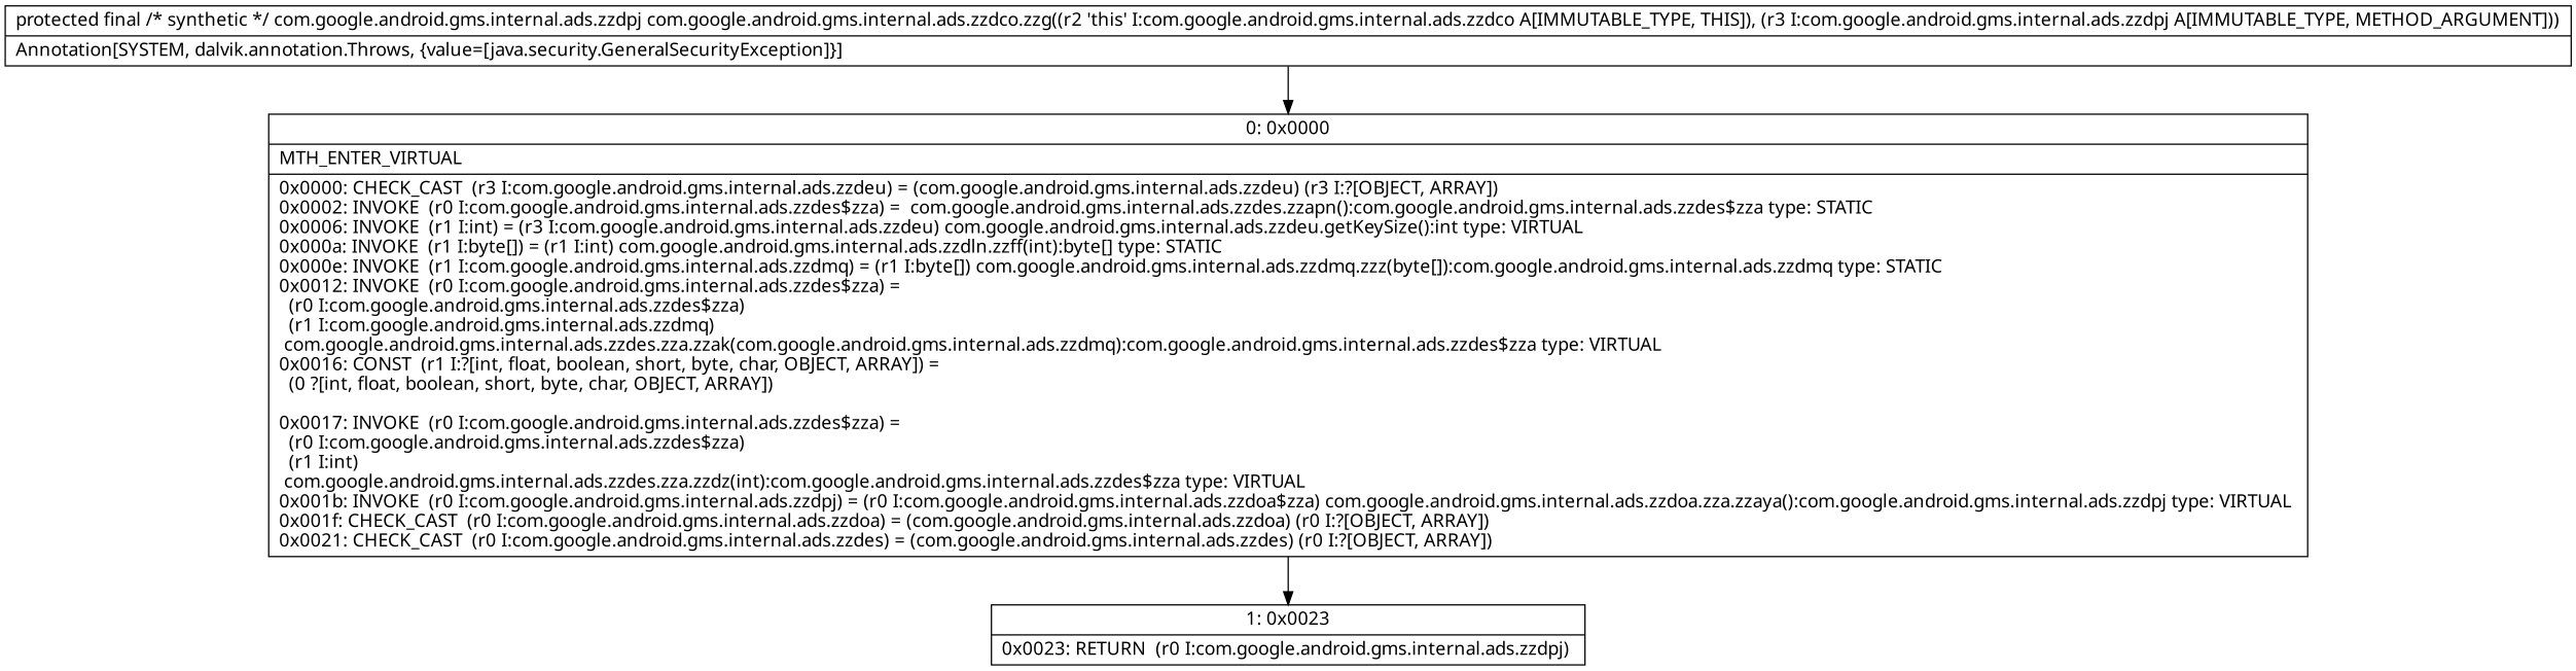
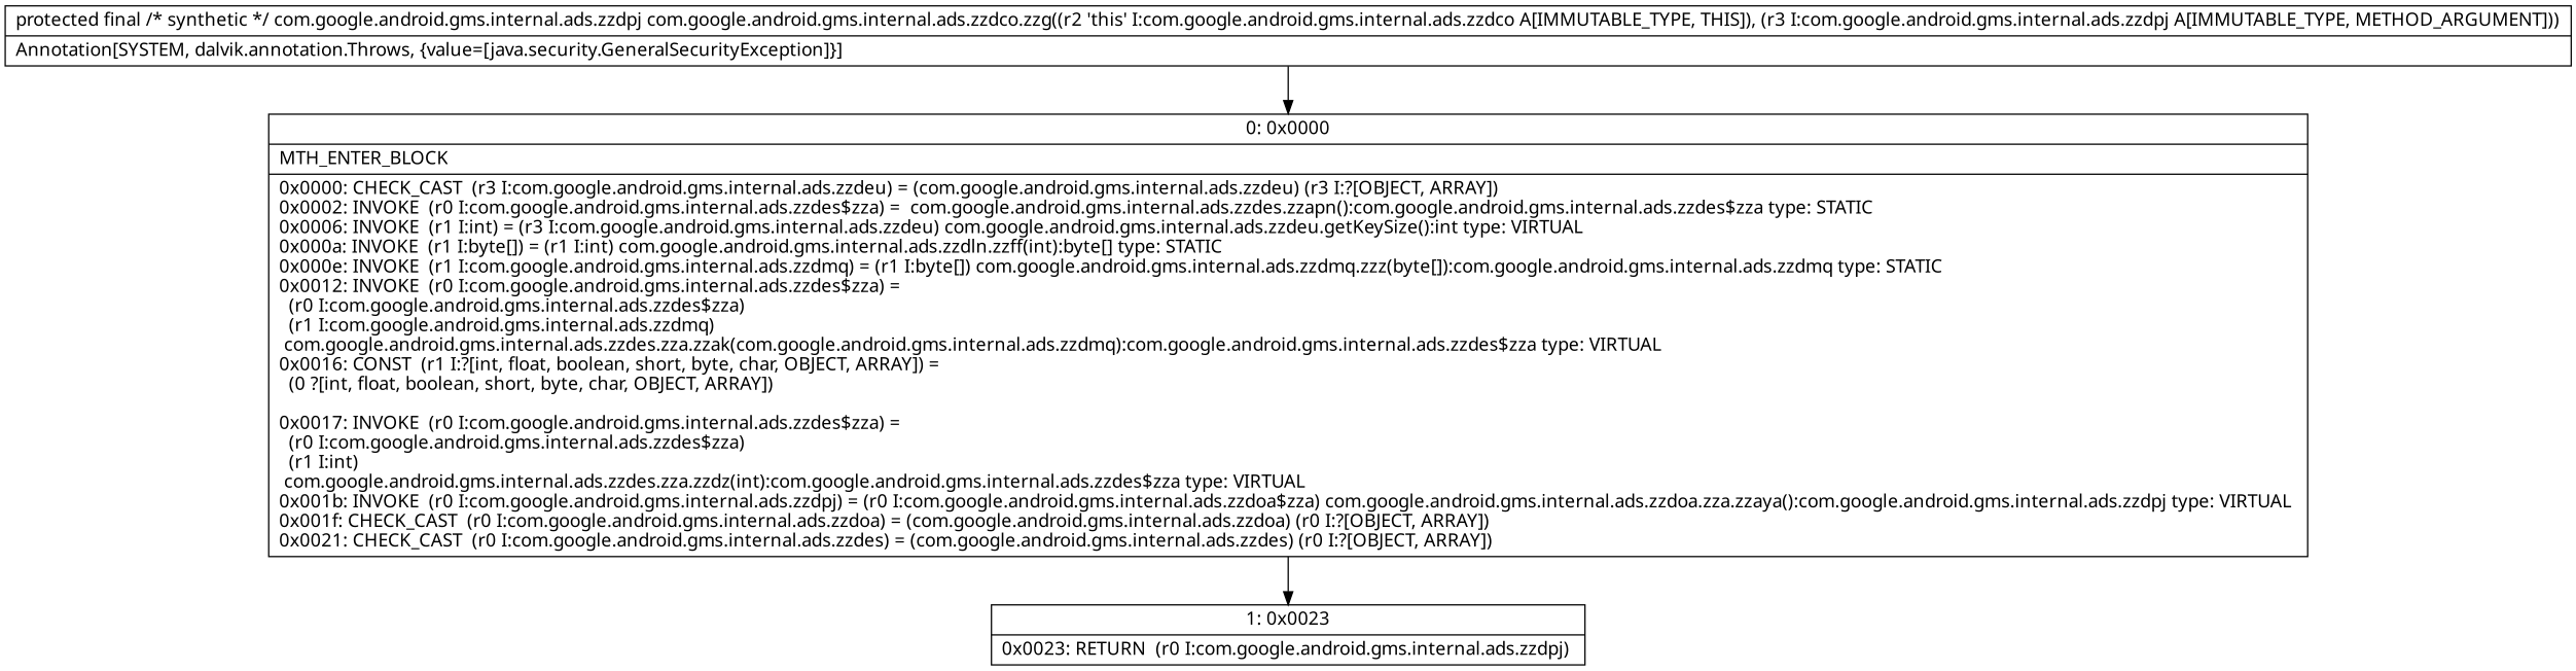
  digraph {
    fontname="Noto Sans"
    node [shape=record fontname="Noto Sans"]
    edge [fontname="Noto Sans"]
-   n1 [label="{0\:\ 0x0000|MTH_ENTER_VIRTUAL\l|0x0000: CHECK_CAST  (r3 I:com.google.android.gms.internal.ads.zzdeu) = (com.google.android.gms.internal.ads.zzdeu) (r3 I:?[OBJECT, ARRAY]) \l0x0002: INVOKE  (r0 I:com.google.android.gms.internal.ads.zzdes$zza) =  com.google.android.gms.internal.ads.zzdes.zzapn():com.google.android.gms.internal.ads.zzdes$zza type: STATIC \l0x0006: INVOKE  (r1 I:int) = (r3 I:com.google.android.gms.internal.ads.zzdeu) com.google.android.gms.internal.ads.zzdeu.getKeySize():int type: VIRTUAL \l0x000a: INVOKE  (r1 I:byte[]) = (r1 I:int) com.google.android.gms.internal.ads.zzdln.zzff(int):byte[] type: STATIC \l0x000e: INVOKE  (r1 I:com.google.android.gms.internal.ads.zzdmq) = (r1 I:byte[]) com.google.android.gms.internal.ads.zzdmq.zzz(byte[]):com.google.android.gms.internal.ads.zzdmq type: STATIC \l0x0012: INVOKE  (r0 I:com.google.android.gms.internal.ads.zzdes$zza) = \l  (r0 I:com.google.android.gms.internal.ads.zzdes$zza)\l  (r1 I:com.google.android.gms.internal.ads.zzdmq)\l com.google.android.gms.internal.ads.zzdes.zza.zzak(com.google.android.gms.internal.ads.zzdmq):com.google.android.gms.internal.ads.zzdes$zza type: VIRTUAL \l0x0016: CONST  (r1 I:?[int, float, boolean, short, byte, char, OBJECT, ARRAY]) = \l  (0 ?[int, float, boolean, short, byte, char, OBJECT, ARRAY])\l \l0x0017: INVOKE  (r0 I:com.google.android.gms.internal.ads.zzdes$zza) = \l  (r0 I:com.google.android.gms.internal.ads.zzdes$zza)\l  (r1 I:int)\l com.google.android.gms.internal.ads.zzdes.zza.zzdz(int):com.google.android.gms.internal.ads.zzdes$zza type: VIRTUAL \l0x001b: INVOKE  (r0 I:com.google.android.gms.internal.ads.zzdpj) = (r0 I:com.google.android.gms.internal.ads.zzdoa$zza) com.google.android.gms.internal.ads.zzdoa.zza.zzaya():com.google.android.gms.internal.ads.zzdpj type: VIRTUAL \l0x001f: CHECK_CAST  (r0 I:com.google.android.gms.internal.ads.zzdoa) = (com.google.android.gms.internal.ads.zzdoa) (r0 I:?[OBJECT, ARRAY]) \l0x0021: CHECK_CAST  (r0 I:com.google.android.gms.internal.ads.zzdes) = (com.google.android.gms.internal.ads.zzdes) (r0 I:?[OBJECT, ARRAY]) \l}"]
+   n1 [label="{0\:\ 0x0000|MTH_ENTER_BLOCK\l|0x0000: CHECK_CAST  (r3 I:com.google.android.gms.internal.ads.zzdeu) = (com.google.android.gms.internal.ads.zzdeu) (r3 I:?[OBJECT, ARRAY]) \l0x0002: INVOKE  (r0 I:com.google.android.gms.internal.ads.zzdes$zza) =  com.google.android.gms.internal.ads.zzdes.zzapn():com.google.android.gms.internal.ads.zzdes$zza type: STATIC \l0x0006: INVOKE  (r1 I:int) = (r3 I:com.google.android.gms.internal.ads.zzdeu) com.google.android.gms.internal.ads.zzdeu.getKeySize():int type: VIRTUAL \l0x000a: INVOKE  (r1 I:byte[]) = (r1 I:int) com.google.android.gms.internal.ads.zzdln.zzff(int):byte[] type: STATIC \l0x000e: INVOKE  (r1 I:com.google.android.gms.internal.ads.zzdmq) = (r1 I:byte[]) com.google.android.gms.internal.ads.zzdmq.zzz(byte[]):com.google.android.gms.internal.ads.zzdmq type: STATIC \l0x0012: INVOKE  (r0 I:com.google.android.gms.internal.ads.zzdes$zza) = \l  (r0 I:com.google.android.gms.internal.ads.zzdes$zza)\l  (r1 I:com.google.android.gms.internal.ads.zzdmq)\l com.google.android.gms.internal.ads.zzdes.zza.zzak(com.google.android.gms.internal.ads.zzdmq):com.google.android.gms.internal.ads.zzdes$zza type: VIRTUAL \l0x0016: CONST  (r1 I:?[int, float, boolean, short, byte, char, OBJECT, ARRAY]) = \l  (0 ?[int, float, boolean, short, byte, char, OBJECT, ARRAY])\l \l0x0017: INVOKE  (r0 I:com.google.android.gms.internal.ads.zzdes$zza) = \l  (r0 I:com.google.android.gms.internal.ads.zzdes$zza)\l  (r1 I:int)\l com.google.android.gms.internal.ads.zzdes.zza.zzdz(int):com.google.android.gms.internal.ads.zzdes$zza type: VIRTUAL \l0x001b: INVOKE  (r0 I:com.google.android.gms.internal.ads.zzdpj) = (r0 I:com.google.android.gms.internal.ads.zzdoa$zza) com.google.android.gms.internal.ads.zzdoa.zza.zzaya():com.google.android.gms.internal.ads.zzdpj type: VIRTUAL \l0x001f: CHECK_CAST  (r0 I:com.google.android.gms.internal.ads.zzdoa) = (com.google.android.gms.internal.ads.zzdoa) (r0 I:?[OBJECT, ARRAY]) \l0x0021: CHECK_CAST  (r0 I:com.google.android.gms.internal.ads.zzdes) = (com.google.android.gms.internal.ads.zzdes) (r0 I:?[OBJECT, ARRAY]) \l}"]
    n2 [label="{1\:\ 0x0023|0x0023: RETURN  (r0 I:com.google.android.gms.internal.ads.zzdpj) \l}"]
    n3 [label="{protected final \/* synthetic *\/ com.google.android.gms.internal.ads.zzdpj com.google.android.gms.internal.ads.zzdco.zzg((r2 'this' I:com.google.android.gms.internal.ads.zzdco A[IMMUTABLE_TYPE, THIS]), (r3 I:com.google.android.gms.internal.ads.zzdpj A[IMMUTABLE_TYPE, METHOD_ARGUMENT]))  | Annotation[SYSTEM, dalvik.annotation.Throws, \{value=[java.security.GeneralSecurityException]\}]\l}"]
    n1 -> n2
    n3 -> n1
  }
